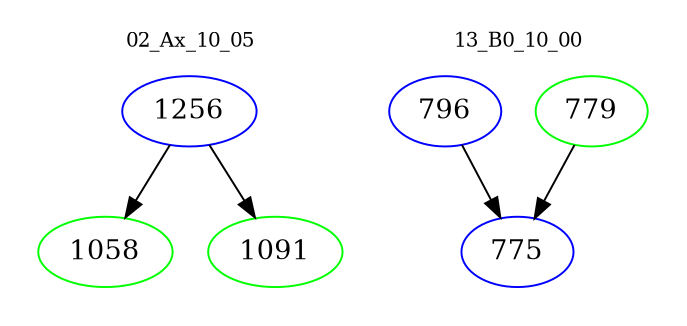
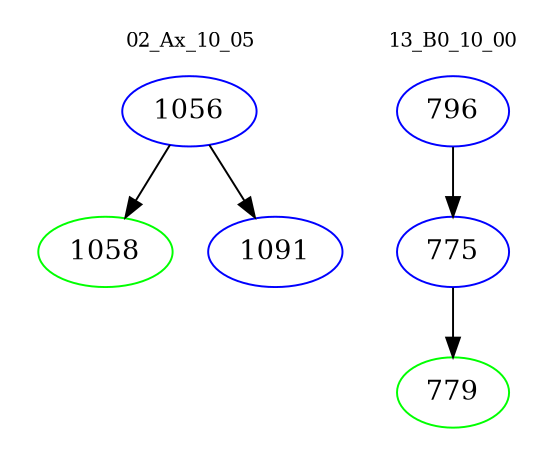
  digraph {
    node [color=blue]
    edge [color=black]
    n1 [color=green label=1058]
-   n2 [label=1256]
-   n3 [color=green label=1091]
+   n2 [label=1056]
+   n3 [label=1091]
    n4 [color=green label=779]
    n5 [label=775]
    n6 [label=796]
    subgraph cluster_1 {
      color=white
      fontsize=10
      label="02_Ax_10_05"
      n1
      n2
      n3
    }
    subgraph cluster_2 {
      color=white
      fontsize=10
      label="13_B0_10_00"
      n4
      n5
      n6
    }
    n2 -> n1
    n2 -> n3
-   n4 -> n5
+   n5 -> n4
    n6 -> n5
  }
